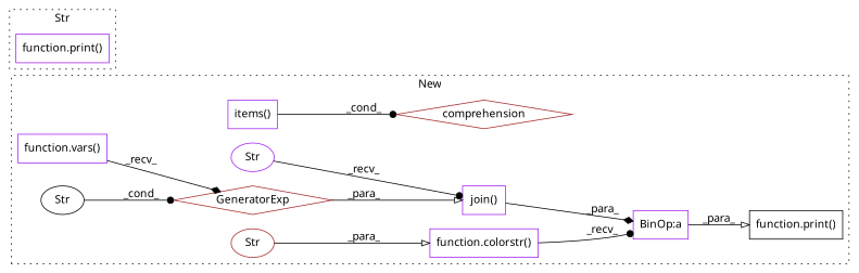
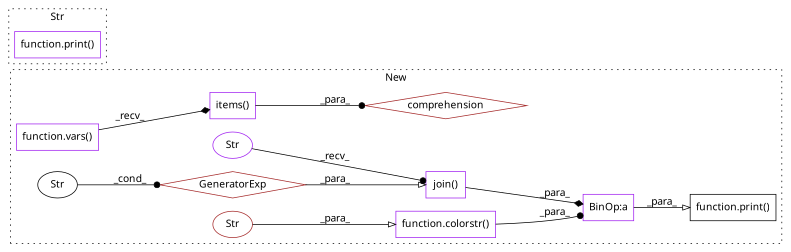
  digraph {
    fontname="Noto Sans"
    rankdir=LR
    node [a=75 color=purple fontname="Noto Sans" l=10 s=7943 shape=box]
    edge [arrowhead=dot fontname="Noto Sans"]
    n1 [l="5,1" label="function.vars()" s="7966,7974"]
    n2 [color=black l="6,1" label="function.print()" s="7904,7984"]
    n3 [a=82 l=3 label="BinOp:a" s=7930]
    n4 [l=17 label="items()" s=7966]
    n5 [l="10,31" label="join()" s="7933,7953"]
    n6 [a=66 l=4 label=Str s=7933 shape=ellipse]
    n7 [a=55 color=brown label=GeneratorExp shape=diamond]
    n8 [a=66 color=black label=Str shape=ellipse]
    n9 [l="9,1" label="function.colorstr()" s="7910,7929"]
    n10 [a=66 color=brown label=Str s=7919 shape=ellipse]
    n11 [a=45 color=brown l=3 label=comprehension s=7954 shape=diamond]
    n12 [l="6,1" label="function.print()" s="7886,7895"]
    subgraph cluster_1 {
      label=New
      style=dotted
      n1
      n2
      n3
      n4
      n5
      n6
      n7
      n8
      n9
      n10
      n11
    }
    subgraph cluster_2 {
      label=Str
      style=dotted
      n12
    }
-   n1 -> n7 [arrowhead=diamond label=_recv_]
+   n1 -> n4 [arrowhead=diamond label=_recv_]
    n3 -> n2 [arrowhead=onormal label=_para_]
-   n4 -> n11 [label=_cond_]
+   n4 -> n11 [label=_para_]
    n5 -> n3 [arrowhead=diamond label=_para_]
    n6 -> n5 [label=_recv_]
    n7 -> n5 [arrowhead=onormal label=_para_]
    n8 -> n7 [label=_cond_]
-   n9 -> n3 [label=_recv_]
+   n9 -> n3 [label=_para_]
    n10 -> n9 [arrowhead=onormal label=_para_]
  }
